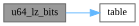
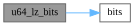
  digraph {
    rankdir=LR
    fontname="Liberation Serif"
    node [fontname="Liberation Serif" fontsize=10 shape=box style=filled]
    n1 [color=gray40 fillcolor=grey60 fontcolor=black height=0.2 label=u64_lz_bits width=0.4]
-   n2 [color=grey40 fillcolor=white height=0.2 label=table width=0.4]
+   n2 [color=grey40 fillcolor=white height=0.2 label=bits width=0.4]
    n1 -> n2 [color=steelblue1 fontname="Liberation Serif" fontsize=10 labelfontname=Helvetica labelfontsize=10 style=solid]
  }
